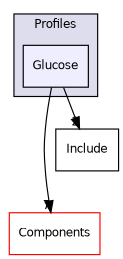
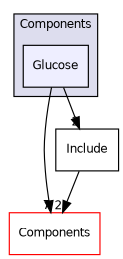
  digraph {
    compound=true
    node [fontname=Helvetica fontsize=10 shape=box style=filled]
    edge [headlabel=2 labeldistance=1.5 labelfontname=Helvetica labelfontsize=10]
    n1 [fillcolor="#eeeeff" label=Glucose pencolor=black]
    n2 [color=red fillcolor=white label=Components]
    n3 [label=Include style=""]
    subgraph cluster_1 {
      bgcolor="#ddddee"
      fontname=Helvetica
      fontsize=10
-     label=Profiles
+     label=Components
      pencolor=black
      n1
    }
    n1 -> n2 [headlabel=7]
    n1 -> n3
+   n3 -> n2
  }
